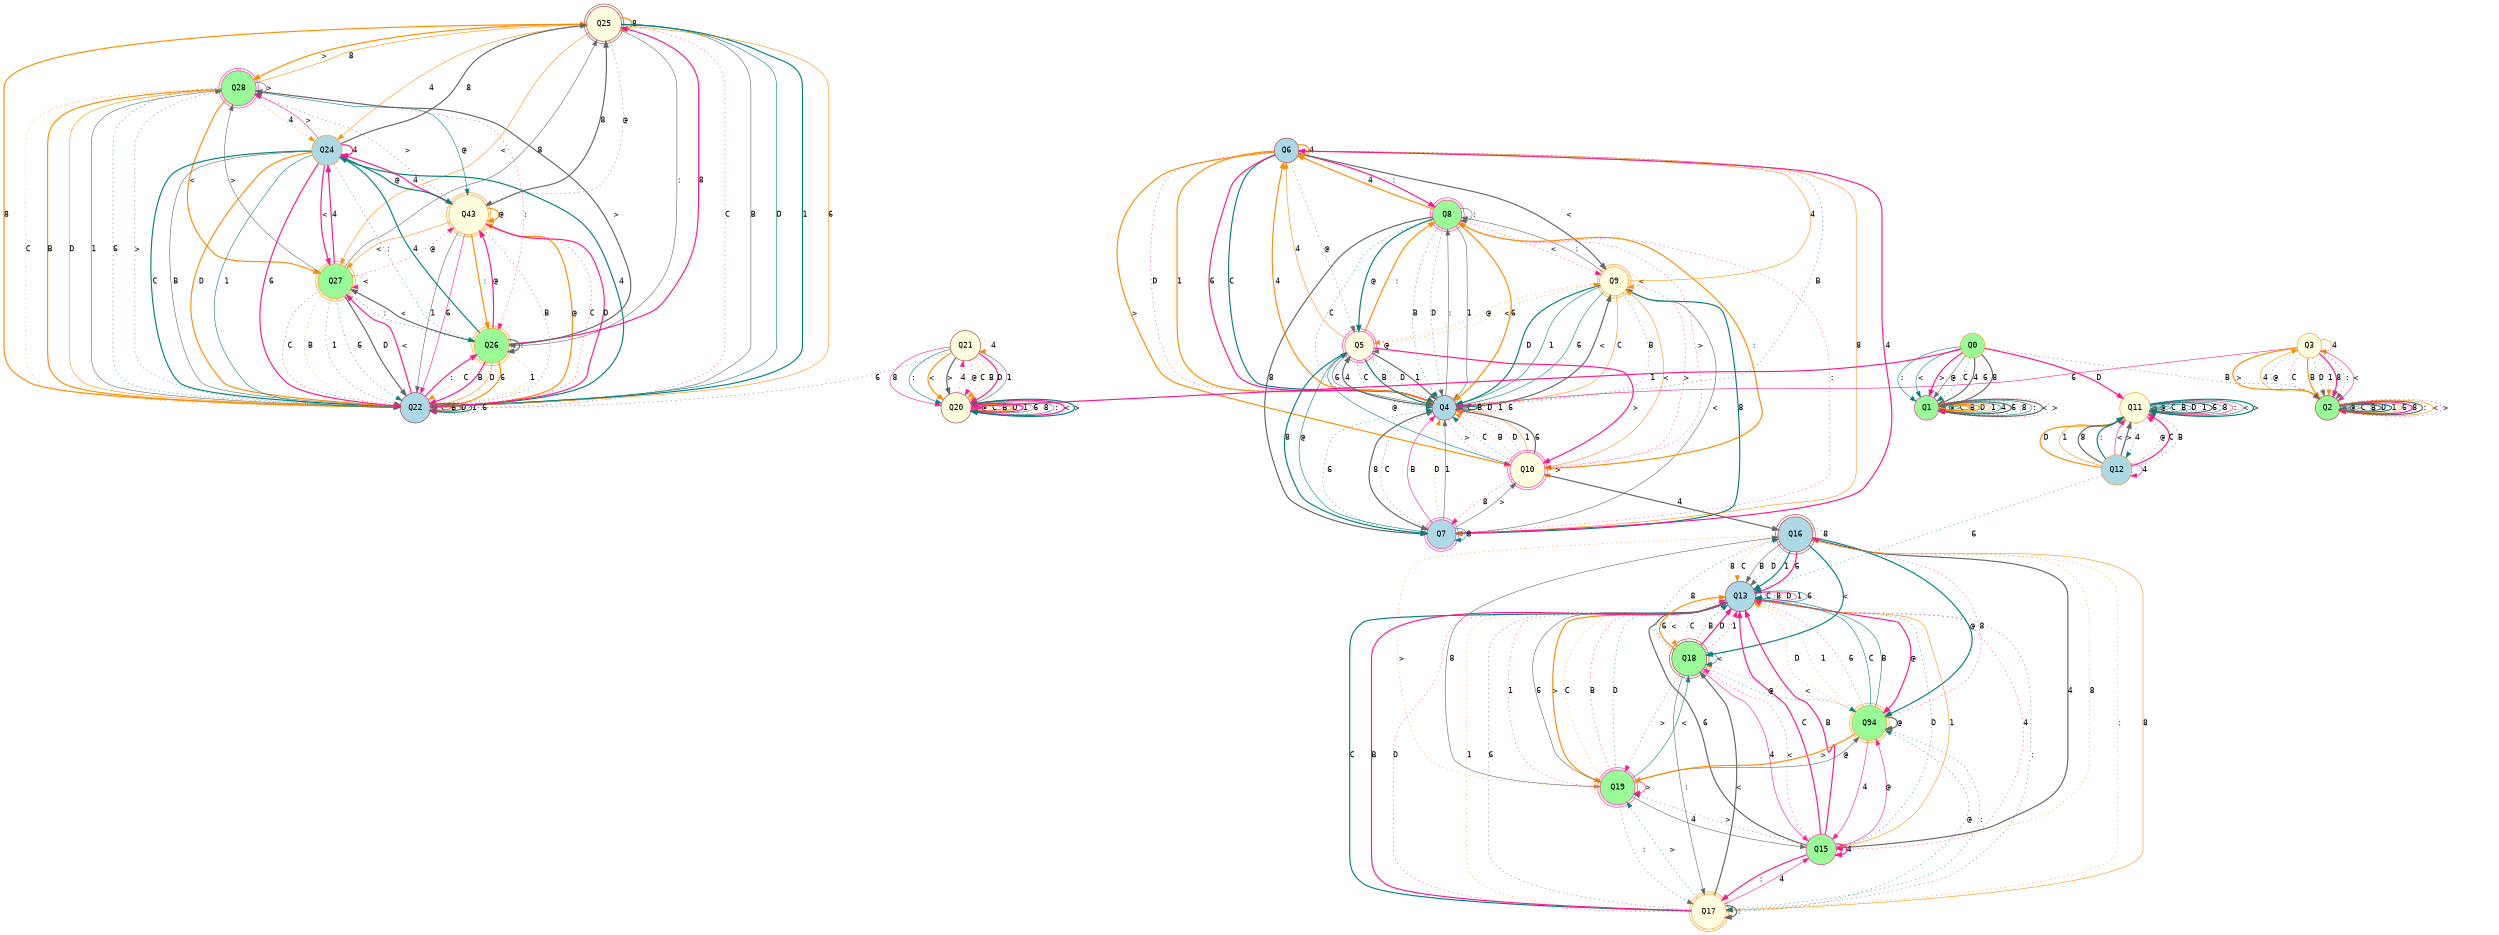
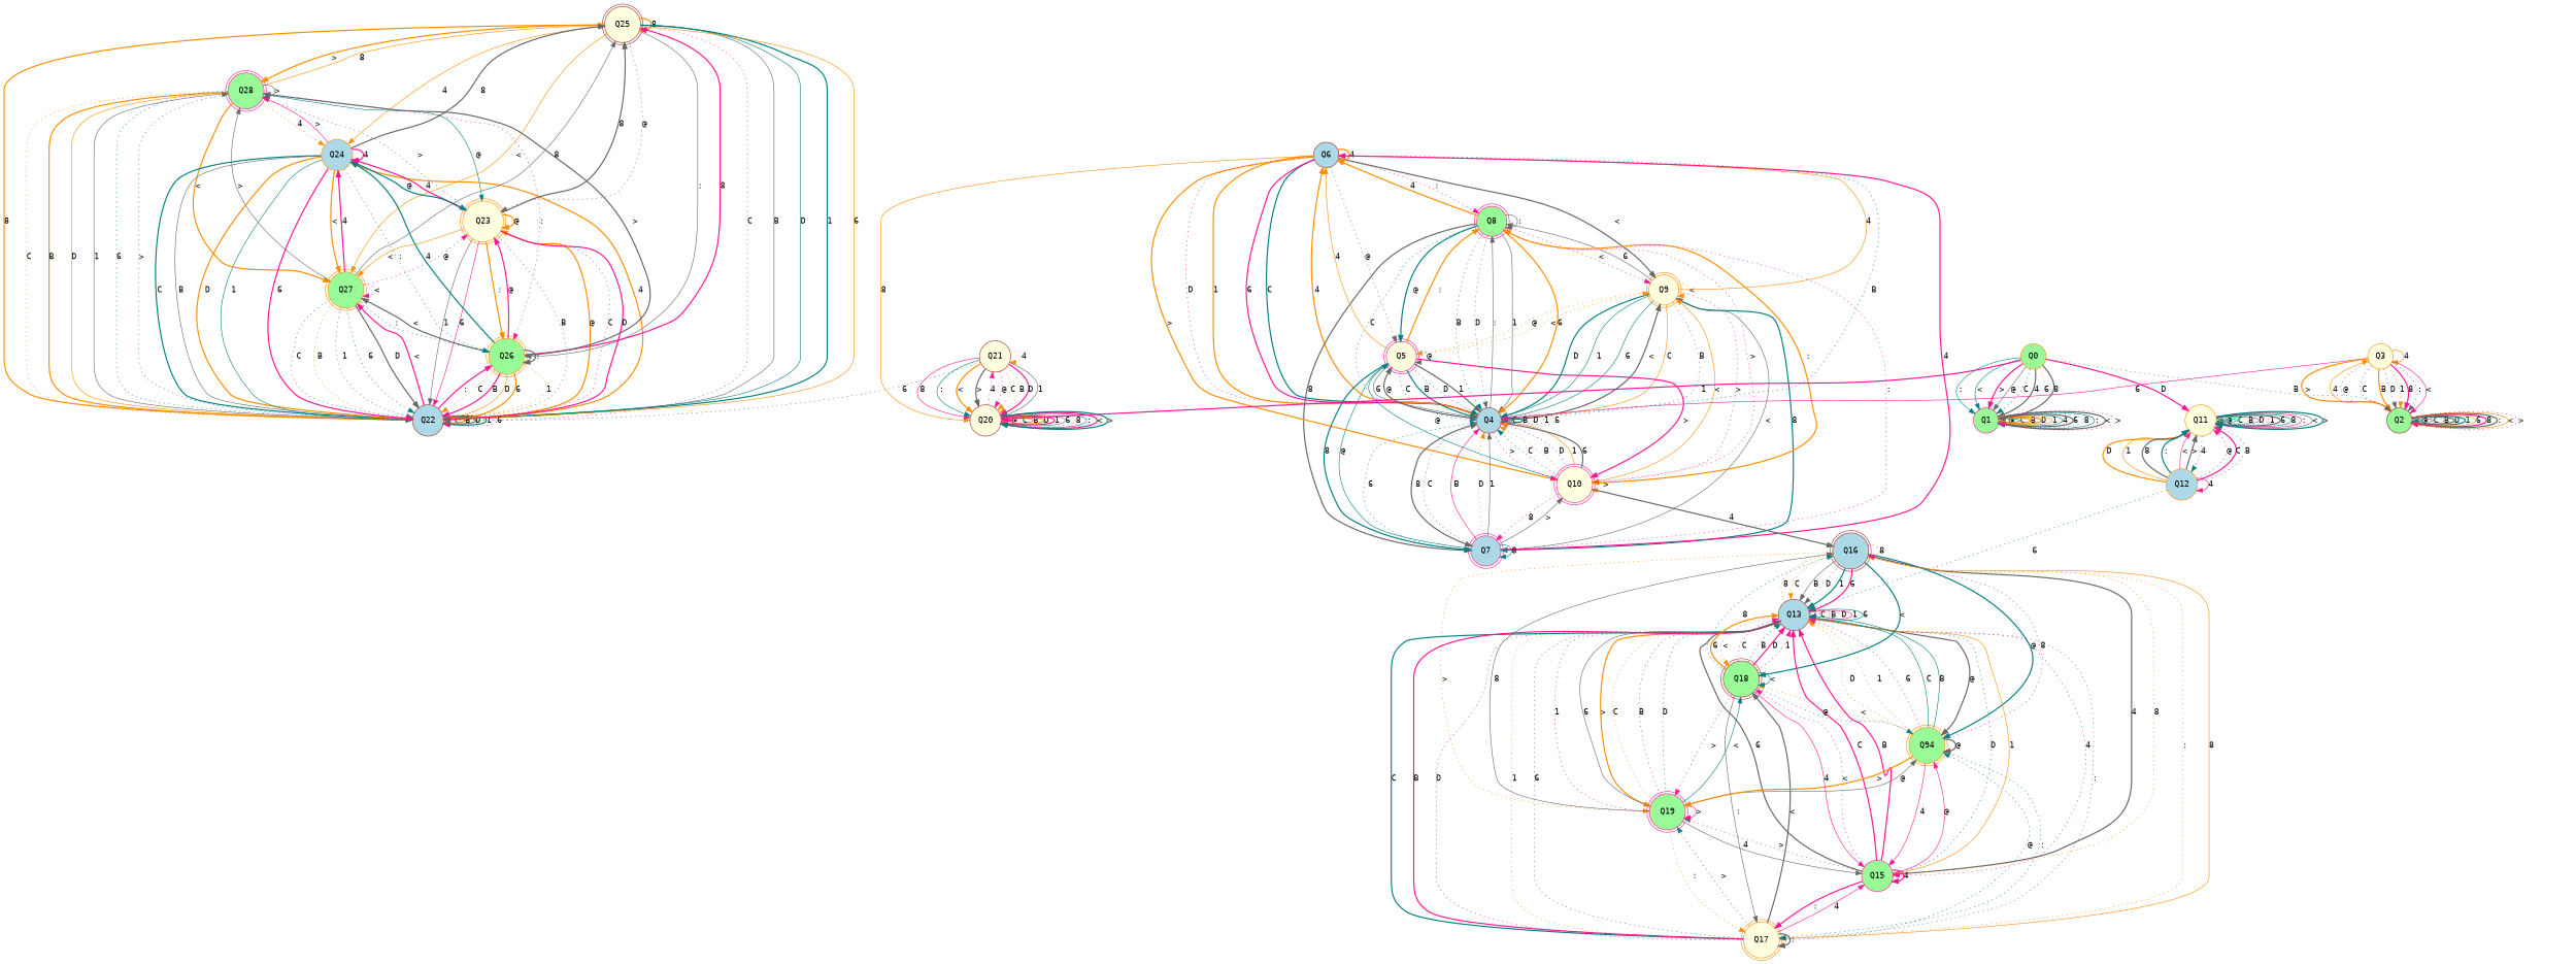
  digraph {
    fontname="DejaVu Sans Mono"
    node [color=darkorange fillcolor=palegreen fontname="DejaVu Sans Mono" shape=doublecircle style=filled]
    edge [color=darkorange fontname="DejaVu Sans Mono" style=dotted]
    Q25 [color=brown fillcolor=lightyellow]
    Q28 [color=deeppink]
    Q22 [color=brown fillcolor=lightblue shape=circle]
    Q26
    Q27
-   Q23 [fillcolor=lightyellow label=Q43]
+   Q23 [fillcolor=lightyellow]
    Q24 [fillcolor=lightblue shape=circle]
    Q1 [color=deeppink shape=circle]
    Q8 [color=deeppink]
    Q9 [fillcolor=lightyellow]
    Q6 [color=brown fillcolor=lightblue shape=circle]
    Q7 [color=deeppink fillcolor=lightblue]
    Q10 [color=deeppink fillcolor=lightyellow]
    Q4 [color=brown fillcolor=lightblue shape=circle]
    Q5 [color=deeppink fillcolor=lightyellow]
    Q16 [color=brown fillcolor=lightblue]
    Q21 [color=brown fillcolor=lightyellow shape=circle]
    Q20 [color=brown fillcolor=lightyellow shape=circle]
    Q12 [fillcolor=lightblue shape=circle]
    Q11 [fillcolor=lightyellow shape=circle]
    Q13 [color=brown fillcolor=lightblue shape=circle]
    Q17 [fillcolor=lightyellow]
    Q15 [color=deeppink shape=circle]
    Q19 [color=deeppink]
    n25 [label=Q94]
    Q18 [color=brown]
    Q3 [fillcolor=lightyellow shape=circle]
    Q2 [color=brown shape=circle]
    Q0 [shape=circle]
    Q25 -> Q25 [label=8 style=bold]
    Q25 -> Q28 [label=">" style=bold]
    Q25 -> Q22 [color=deeppink label=C]
    Q25 -> Q22 [color=gray40 label=B style=solid]
    Q25 -> Q22 [color=teal label=D style=solid]
    Q25 -> Q22 [color=teal label=1 style=bold]
    Q25 -> Q22 [label=6 style=solid]
    Q25 -> Q26 [color=gray40 label=":" style=solid]
    Q25 -> Q27 [label="<" style=solid]
    Q25 -> Q23 [color=gray40 label="@"]
    Q25 -> Q24 [label=4 style=solid]
    Q28 -> Q25 [label=8 style=solid]
    Q28 -> Q28 [color=gray40 label=">" style=solid]
    Q28 -> Q22 [label=C]
    Q28 -> Q22 [label=B style=bold]
    Q28 -> Q22 [label=D style=solid]
    Q28 -> Q22 [color=gray40 label=1 style=solid]
    Q28 -> Q22 [color=teal label=6]
    Q28 -> Q26 [color=deeppink label=":"]
    Q28 -> Q27 [label="<" style=bold]
    Q28 -> Q23 [color=teal label="@" style=solid]
    Q28 -> Q24 [label=4]
    Q22 -> Q25 [label=8 style=bold]
    Q22 -> Q28 [color=gray40 label=">"]
    Q22 -> Q22 [label=C]
    Q22 -> Q22 [label=B style=bold]
    Q22 -> Q22 [color=gray40 label=D style=bold]
    Q22 -> Q22 [color=teal label=1 style=bold]
    Q22 -> Q22 [color=deeppink label=6]
    Q22 -> Q26 [color=deeppink label=":" style=bold]
    Q22 -> Q27 [color=deeppink label="<" style=bold]
    Q22 -> Q23 [label="@" style=bold]
-   Q22 -> Q24 [color=teal label=4 style=bold]
+   Q22 -> Q24 [label=4 style=bold]
    Q26 -> Q25 [color=deeppink label=8 style=bold]
    Q26 -> Q28 [color=gray40 label=">" style=bold]
    Q26 -> Q22 [label=C]
    Q26 -> Q22 [color=deeppink label=B style=bold]
    Q26 -> Q22 [label=D style=solid]
    Q26 -> Q22 [label=1]
    Q26 -> Q22 [label=6 style=bold]
    Q26 -> Q26 [color=gray40 label=":" style=bold]
    Q26 -> Q27 [color=gray40 label="<" style=bold]
    Q26 -> Q23 [color=deeppink label="@" style=bold]
    Q26 -> Q24 [color=teal label=4 style=bold]
    Q27 -> Q25 [color=gray40 label=8 style=solid]
    Q27 -> Q28 [color=gray40 label=">" style=solid]
    Q27 -> Q22 [color=gray40 label=C]
    Q27 -> Q22 [label=B]
    Q27 -> Q22 [color=gray40 label=D style=bold]
    Q27 -> Q22 [color=gray40 label=1]
    Q27 -> Q22 [color=teal label=6]
    Q27 -> Q26 [color=teal label=":"]
    Q27 -> Q27 [color=deeppink label="<"]
    Q27 -> Q23 [color=deeppink label="@"]
    Q27 -> Q24 [color=deeppink label=4 style=bold]
    Q23 -> Q25 [color=gray40 label=8 style=bold]
    Q23 -> Q28 [color=gray40 label=">"]
    Q23 -> Q22 [color=deeppink label=C]
    Q23 -> Q22 [color=gray40 label=B]
    Q23 -> Q22 [color=deeppink label=D style=bold]
    Q23 -> Q22 [color=gray40 label=1 style=solid]
    Q23 -> Q22 [color=deeppink label=6 style=solid]
    Q23 -> Q26 [label=":" style=bold]
    Q23 -> Q27 [label="<" style=solid]
    Q23 -> Q23 [label="@" style=bold]
    Q23 -> Q24 [color=deeppink label=4 style=bold]
    Q24 -> Q25 [color=gray40 label=8 style=bold]
    Q24 -> Q28 [color=deeppink label=">" style=solid]
    Q24 -> Q22 [color=teal label=C style=bold]
    Q24 -> Q22 [color=gray40 label=B style=solid]
    Q24 -> Q22 [label=D style=bold]
    Q24 -> Q22 [color=teal label=1 style=solid]
    Q24 -> Q22 [color=deeppink label=6 style=bold]
    Q24 -> Q26 [color=teal label=":"]
-   Q24 -> Q27 [color=deeppink label="<" style=bold]
+   Q24 -> Q27 [label="<" style=bold]
    Q24 -> Q23 [color=teal label="@" style=bold]
    Q24 -> Q24 [color=deeppink label=4 style=bold]
    Q1 -> Q1 [color=deeppink label="@"]
    Q1 -> Q1 [color=teal label=C style=solid]
    Q1 -> Q1 [label=B style=bold]
    Q1 -> Q1 [label=D style=bold]
    Q1 -> Q1 [label=1 style=solid]
    Q1 -> Q1 [color=teal label=4 style=solid]
    Q1 -> Q1 [color=gray40 label=6 style=bold]
    Q1 -> Q1 [color=teal label=8]
    Q1 -> Q1 [color=teal label=":" style=solid]
    Q1 -> Q1 [color=gray40 label="<" style=bold]
    Q1 -> Q1 [color=deeppink label=">"]
    Q8 -> Q8 [color=gray40 label=":" style=solid]
    Q8 -> Q9 [color=deeppink label="<"]
    Q8 -> Q6 [label=4 style=bold]
    Q8 -> Q7 [color=gray40 label=8 style=bold]
    Q8 -> Q10 [color=deeppink label=">"]
    Q8 -> Q4 [color=teal label=C]
    Q8 -> Q4 [color=teal label=B]
    Q8 -> Q4 [color=gray40 label=D]
    Q8 -> Q4 [color=gray40 label=1 style=solid]
    Q8 -> Q4 [label=6 style=bold]
    Q8 -> Q5 [color=teal label="@" style=bold]
-   Q9 -> Q8 [color=gray40 label=":" style=solid]
+   Q9 -> Q8 [color=gray40 label=6 style=solid]
    Q9 -> Q9 [label="<"]
    Q9 -> Q6 [label=4 style=solid]
    Q9 -> Q7 [color=teal label=8 style=bold]
    Q9 -> Q10 [color=deeppink label=">"]
    Q9 -> Q4 [label=C style=solid]
    Q9 -> Q4 [color=gray40 label=B]
    Q9 -> Q4 [color=teal label=D style=bold]
    Q9 -> Q4 [color=teal label=1 style=solid]
    Q9 -> Q4 [color=teal label=6 style=solid]
    Q9 -> Q5 [label="@"]
-   Q6 -> Q8 [color=deeppink label=":" style=bold]
+   Q6 -> Q8 [color=deeppink label=":"]
    Q6 -> Q9 [color=gray40 label="<" style=bold]
    Q6 -> Q6 [label=4 style=bold]
-   Q6 -> Q7 [label=8 style=solid]
+   Q6 -> Q20 [label=8 style=solid]
    Q6 -> Q10 [label=">" style=bold]
    Q6 -> Q4 [color=teal label=C style=bold]
    Q6 -> Q4 [color=teal label=B]
    Q6 -> Q4 [color=deeppink label=D]
    Q6 -> Q4 [label=1 style=bold]
    Q6 -> Q4 [color=deeppink label=6 style=bold]
    Q6 -> Q5 [color=gray40 label="@"]
    Q7 -> Q8 [color=deeppink label=":"]
    Q7 -> Q9 [color=gray40 label="<" style=solid]
    Q7 -> Q6 [color=deeppink label=4 style=bold]
    Q7 -> Q7 [color=teal label=8 style=solid]
    Q7 -> Q10 [color=gray40 label=">" style=solid]
    Q7 -> Q4 [color=gray40 label=C]
    Q7 -> Q4 [color=deeppink label=B style=solid]
    Q7 -> Q4 [label=D]
    Q7 -> Q4 [color=gray40 label=1 style=solid]
    Q7 -> Q4 [color=teal label=6]
    Q7 -> Q5 [color=teal label="@" style=solid]
    Q10 -> Q8 [label=":" style=bold]
    Q10 -> Q9 [label="<" style=solid]
    Q10 -> Q7 [color=deeppink label=8]
    Q10 -> Q10 [label=">"]
    Q10 -> Q4 [color=teal label=C]
    Q10 -> Q4 [label=B]
    Q10 -> Q4 [color=deeppink label=D]
    Q10 -> Q4 [label=1 style=solid]
    Q10 -> Q4 [color=gray40 label=6 style=bold]
    Q10 -> Q5 [color=teal label="@" style=solid]
    Q10 -> Q16 [color=gray40 label=4 style=bold]
    Q4 -> Q8 [color=gray40 label=":" style=solid]
    Q4 -> Q9 [color=gray40 label="<" style=bold]
    Q4 -> Q6 [label=4 style=bold]
    Q4 -> Q7 [color=gray40 label=8 style=bold]
    Q4 -> Q10 [color=deeppink label=">"]
    Q4 -> Q4 [color=gray40 label=C style=solid]
    Q4 -> Q4 [color=teal label=B style=bold]
    Q4 -> Q4 [color=deeppink label=D]
    Q4 -> Q4 [color=deeppink label=1]
    Q4 -> Q4 [label=6]
-   Q4 -> Q5 [color=gray40 label=4 style=bold]
+   Q4 -> Q5 [color=gray40 label="@" style=bold]
    Q5 -> Q8 [label=":" style=bold]
    Q5 -> Q9 [label="<"]
    Q5 -> Q6 [label=4 style=solid]
    Q5 -> Q7 [color=teal label=8 style=bold]
    Q5 -> Q10 [color=deeppink label=">" style=bold]
    Q5 -> Q4 [color=teal label=C]
    Q5 -> Q4 [color=teal label=B style=bold]
    Q5 -> Q4 [color=teal label=D]
    Q5 -> Q4 [color=gray40 label=1 style=bold]
    Q5 -> Q4 [color=gray40 label=6 style=solid]
    Q5 -> Q5 [color=gray40 label="@"]
    Q16 -> Q16 [color=gray40 label=8]
    Q16 -> Q13 [label=C]
    Q16 -> Q13 [color=gray40 label=B style=solid]
    Q16 -> Q13 [color=gray40 label=D]
    Q16 -> Q13 [color=teal label=1 style=bold]
    Q16 -> Q13 [color=deeppink label=6 style=bold]
    Q16 -> Q17 [label=":"]
    Q16 -> Q15 [color=gray40 label=4 style=bold]
    Q16 -> Q19 [label=">"]
    Q16 -> n25 [color=teal label="@" style=bold]
    Q16 -> Q18 [color=teal label="<" style=bold]
    Q21 -> Q22 [color=gray40 label=6]
    Q21 -> Q21 [label=4]
    Q21 -> Q20 [color=deeppink label="@"]
    Q21 -> Q20 [label=C]
    Q21 -> Q20 [label=B]
    Q21 -> Q20 [color=deeppink label=D style=bold]
    Q21 -> Q20 [color=gray40 label=1 style=solid]
    Q21 -> Q20 [color=deeppink label=8 style=solid]
    Q21 -> Q20 [color=teal label=":" style=solid]
    Q21 -> Q20 [label="<" style=bold]
    Q21 -> Q20 [color=gray40 label=">" style=bold]
    Q20 -> Q21 [color=deeppink label=4]
    Q20 -> Q20 [color=deeppink label="@" style=bold]
    Q20 -> Q20 [label=C]
    Q20 -> Q20 [color=deeppink label=B style=solid]
    Q20 -> Q20 [label=D style=bold]
    Q20 -> Q20 [color=deeppink label=1 style=bold]
    Q20 -> Q20 [color=gray40 label=6 style=solid]
    Q20 -> Q20 [label=8]
    Q20 -> Q20 [color=teal label=":" style=solid]
    Q20 -> Q20 [color=deeppink label="<" style=bold]
    Q20 -> Q20 [color=teal label=">" style=bold]
    Q12 -> Q12 [color=deeppink label=4 style=solid]
    Q12 -> Q11 [color=deeppink label="@"]
    Q12 -> Q11 [color=deeppink label=C style=bold]
    Q12 -> Q11 [color=gray40 label=B]
    Q12 -> Q11 [label=D style=bold]
    Q12 -> Q11 [label=1 style=solid]
    Q12 -> Q11 [color=gray40 label=8 style=bold]
    Q12 -> Q11 [color=teal label=":" style=bold]
    Q12 -> Q11 [color=deeppink label="<" style=solid]
    Q12 -> Q11 [color=gray40 label=">" style=bold]
    Q12 -> Q13 [color=teal label=6]
    Q11 -> Q12 [color=teal label=4]
    Q11 -> Q11 [color=teal label="@" style=solid]
    Q11 -> Q11 [color=teal label=C style=solid]
    Q11 -> Q11 [label=B]
    Q11 -> Q11 [color=teal label=D style=solid]
    Q11 -> Q11 [color=gray40 label=1]
    Q11 -> Q11 [color=gray40 label=6 style=bold]
    Q11 -> Q11 [color=teal label=8 style=solid]
    Q11 -> Q11 [color=deeppink label=":" style=solid]
    Q11 -> Q11 [color=gray40 label="<" style=solid]
    Q11 -> Q11 [color=teal label=">" style=bold]
    Q13 -> Q16 [label=8]
    Q13 -> Q13 [color=deeppink label=C]
    Q13 -> Q13 [color=teal label=B]
    Q13 -> Q13 [label=D]
    Q13 -> Q13 [color=deeppink label=1 style=solid]
    Q13 -> Q13 [color=teal label=6 style=solid]
    Q13 -> Q17 [color=gray40 label=":"]
    Q13 -> Q15 [color=deeppink label=4]
    Q13 -> Q19 [label=">" style=bold]
-   Q13 -> n25 [color=deeppink label="@" style=bold]
+   Q13 -> n25 [color=gray40 label="@" style=bold]
    Q13 -> Q18 [label="<"]
    Q17 -> Q16 [label=8 style=solid]
    Q17 -> Q13 [color=teal label=C style=bold]
    Q17 -> Q13 [color=deeppink label=B style=bold]
    Q17 -> Q13 [color=deeppink label=D]
    Q17 -> Q13 [label=1]
    Q17 -> Q13 [color=gray40 label=6]
    Q17 -> Q17 [color=gray40 label=":" style=bold]
    Q17 -> Q15 [color=deeppink label=4 style=solid]
    Q17 -> Q19 [color=teal label=">"]
    Q17 -> n25 [color=teal label="@"]
    Q17 -> Q18 [color=gray40 label="<" style=bold]
    Q15 -> Q16 [label=8]
    Q15 -> Q13 [color=deeppink label=C style=bold]
    Q15 -> Q13 [color=deeppink label=B style=bold]
    Q15 -> Q13 [color=teal label=D]
    Q15 -> Q13 [label=1 style=solid]
    Q15 -> Q13 [color=gray40 label=6 style=bold]
    Q15 -> Q17 [color=deeppink label=":" style=bold]
    Q15 -> Q15 [color=deeppink label=4 style=bold]
    Q15 -> Q19 [color=gray40 label=">"]
    Q15 -> n25 [color=deeppink label="@" style=solid]
    Q15 -> Q18 [color=deeppink label="<"]
    Q19 -> Q16 [color=gray40 label=8 style=solid]
    Q19 -> Q13 [label=C]
    Q19 -> Q13 [color=deeppink label=B]
    Q19 -> Q13 [color=teal label=D]
    Q19 -> Q13 [color=deeppink label=1]
    Q19 -> Q13 [color=gray40 label=6 style=solid]
-   Q19 -> Q17 [color=gray40 label=":"]
+   Q19 -> Q17 [label=":"]
    Q19 -> Q15 [color=gray40 label=4 style=solid]
    Q19 -> Q19 [color=deeppink label=">" style=solid]
    Q19 -> n25 [color=gray40 label="@" style=solid]
    Q19 -> Q18 [color=teal label="<" style=solid]
    n25 -> Q16 [color=deeppink label=8]
    n25 -> Q13 [color=teal label=C style=solid]
    n25 -> Q13 [color=teal label=B style=solid]
    n25 -> Q13 [label=D]
    n25 -> Q13 [label=1]
    n25 -> Q13 [color=deeppink label=6]
    n25 -> Q17 [color=teal label=":"]
    n25 -> Q15 [color=deeppink label=4 style=solid]
    n25 -> Q19 [label=">" style=bold]
    n25 -> n25 [color=gray40 label="@" style=bold]
    n25 -> Q18 [label="<"]
    Q18 -> Q16 [color=teal label=8]
    Q18 -> Q13 [color=deeppink label=C]
    Q18 -> Q13 [color=teal label=B]
    Q18 -> Q13 [color=deeppink label=D style=bold]
    Q18 -> Q13 [color=deeppink label=1]
    Q18 -> Q13 [label=6 style=bold]
    Q18 -> Q17 [color=gray40 label=":" style=solid]
    Q18 -> Q15 [color=deeppink label=4 style=solid]
    Q18 -> Q19 [color=deeppink label=">"]
    Q18 -> n25 [color=teal label="@"]
    Q18 -> Q18 [color=teal label="<" style=solid]
    Q3 -> Q4 [color=deeppink label=6 style=solid]
    Q3 -> Q3 [label=4 style=solid]
    Q3 -> Q2 [color=gray40 label="@"]
    Q3 -> Q2 [color=deeppink label=C]
    Q3 -> Q2 [label=B style=bold]
    Q3 -> Q2 [color=gray40 label=D]
    Q3 -> Q2 [label=1]
    Q3 -> Q2 [color=deeppink label=8 style=bold]
    Q3 -> Q2 [color=gray40 label=":"]
    Q3 -> Q2 [color=deeppink label="<" style=solid]
    Q3 -> Q2 [label=">" style=bold]
    Q2 -> Q3 [label=4 style=solid]
    Q2 -> Q2 [color=teal label="@" style=solid]
    Q2 -> Q2 [color=gray40 label=C style=solid]
    Q2 -> Q2 [color=teal label=B]
    Q2 -> Q2 [color=gray40 label=D style=bold]
    Q2 -> Q2 [color=teal label=1 style=bold]
    Q2 -> Q2 [label=6 style=solid]
    Q2 -> Q2 [color=deeppink label=8 style=bold]
    Q2 -> Q2 [color=gray40 label=":" style=bold]
    Q2 -> Q2 [label="<" style=solid]
    Q2 -> Q2 [color=deeppink label=">"]
    Q0 -> Q1 [color=gray40 label="@" style=solid]
    Q0 -> Q1 [color=teal label=C]
    Q0 -> Q1 [color=gray40 label=4 style=bold]
    Q0 -> Q1 [label=6]
    Q0 -> Q1 [color=gray40 label=8 style=bold]
    Q0 -> Q1 [color=teal label=":" style=solid]
    Q0 -> Q1 [color=teal label="<" style=solid]
    Q0 -> Q1 [color=deeppink label=">" style=bold]
    Q0 -> Q20 [color=deeppink label=1 style=bold]
    Q0 -> Q11 [color=deeppink label=D style=bold]
    Q0 -> Q2 [color=gray40 label=B]
  }
